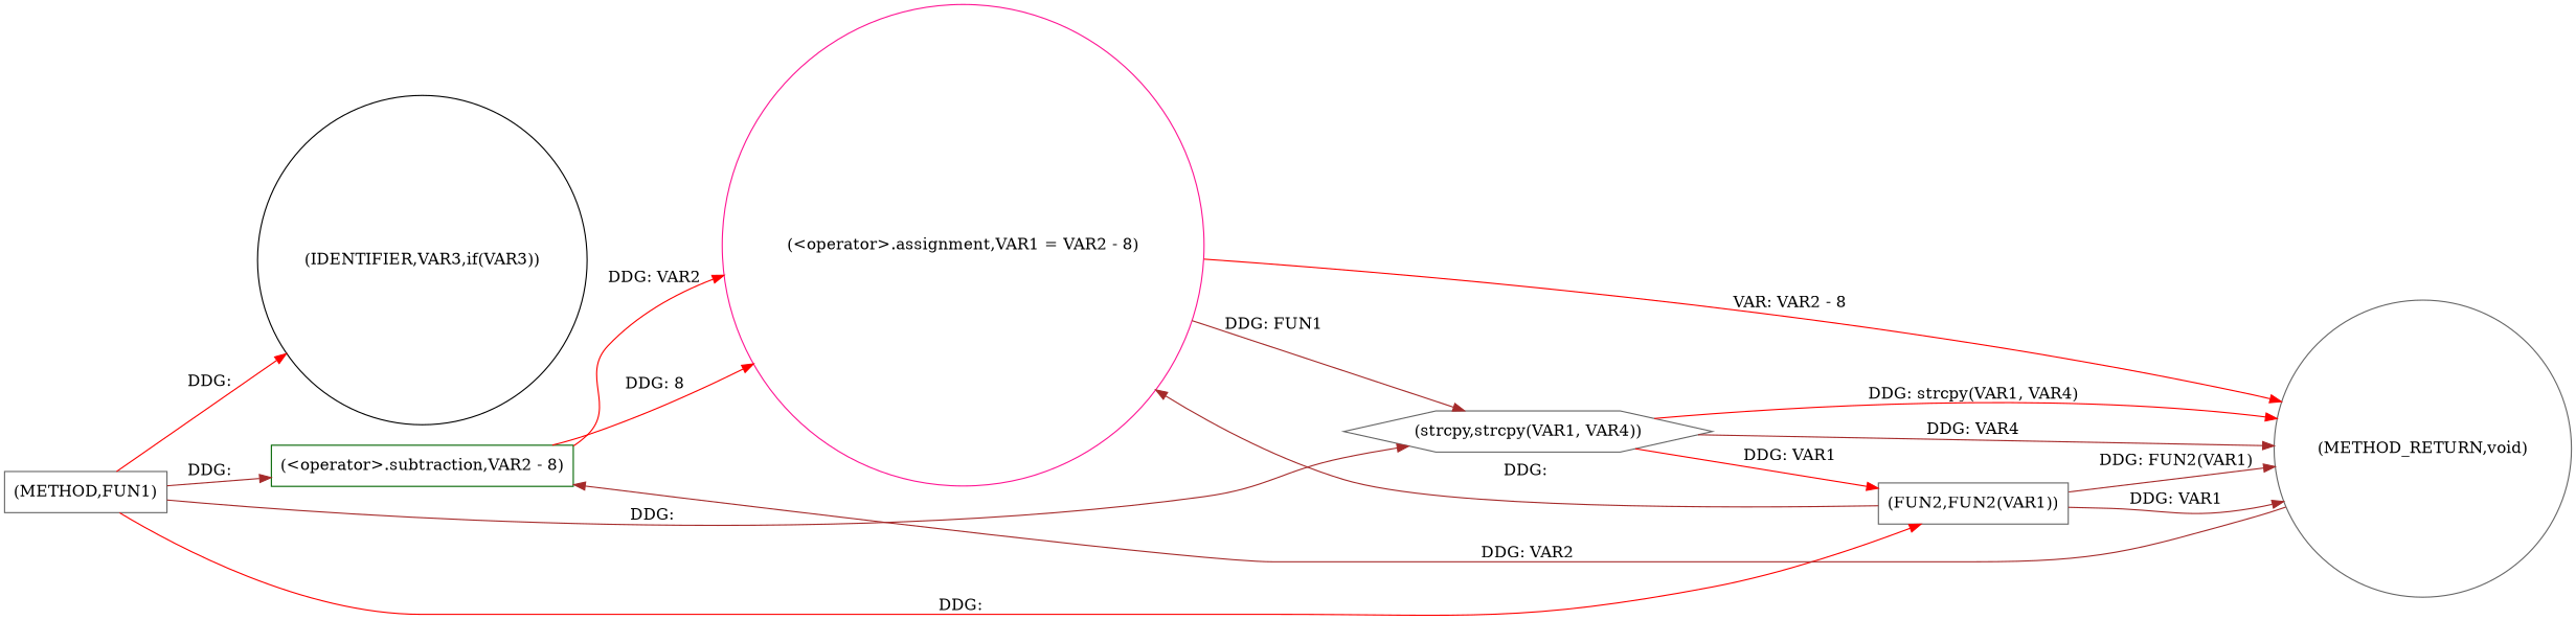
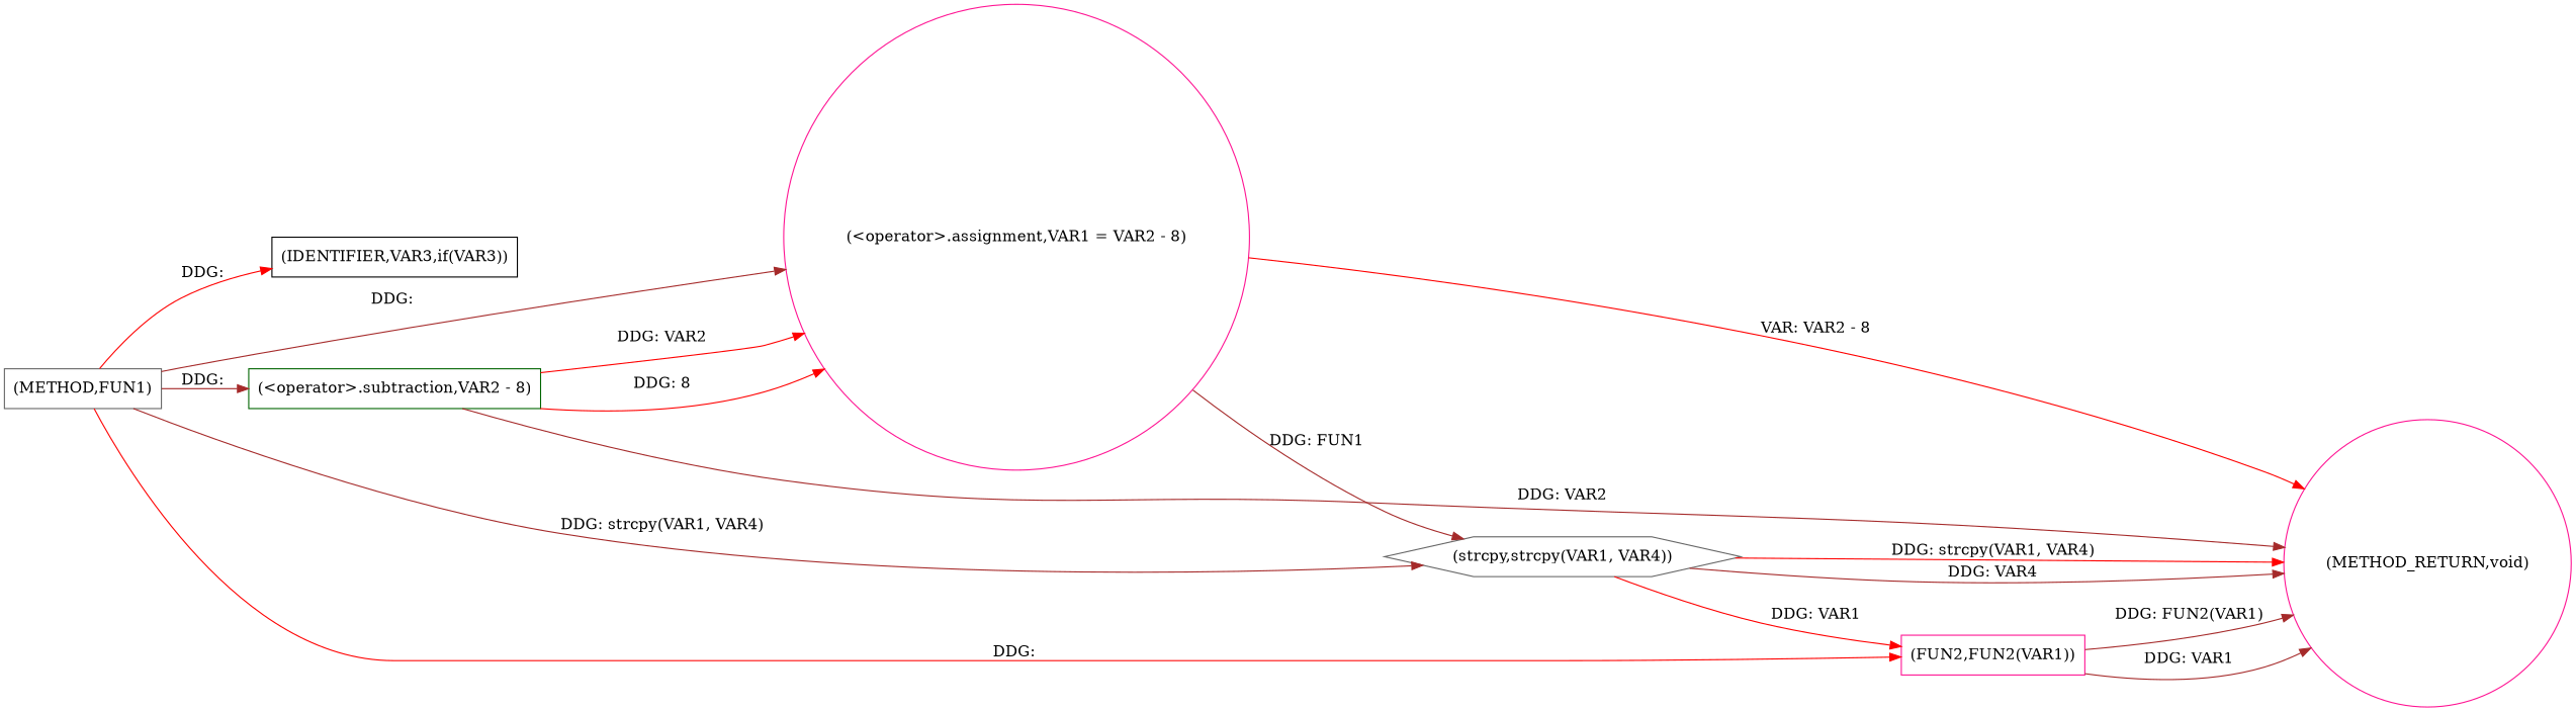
  digraph {
    rankdir=LR
    node [color=gray40 shape=box]
    edge [color=brown]
    n1 [label="(METHOD,FUN1)"]
-   n2 [color=black label="(IDENTIFIER,VAR3,if(VAR3))" shape=circle]
+   n2 [color=black label="(IDENTIFIER,VAR3,if(VAR3))"]
    n3 [color=deeppink label="(<operator>.assignment,VAR1 = VAR2 - 8)" shape=circle]
    n4 [color=darkgreen label="(<operator>.subtraction,VAR2 - 8)"]
    n5 [label="(strcpy,strcpy(VAR1, VAR4))" shape=hexagon]
-   n6 [label="(FUN2,FUN2(VAR1))"]
-   n7 [label="(METHOD_RETURN,void)" shape=circle]
+   n6 [color=deeppink label="(FUN2,FUN2(VAR1))"]
+   n7 [color=deeppink label="(METHOD_RETURN,void)" shape=circle]
    n1 -> n2 [color=red label="DDG: "]
-   n6 -> n3 [label="DDG: "]
+   n1 -> n3 [label="DDG: "]
    n1 -> n4 [label="DDG: "]
-   n1 -> n5 [label="DDG: "]
+   n1 -> n5 [label="DDG: strcpy(VAR1, VAR4)"]
    n1 -> n6 [color=red label="DDG: "]
    n3 -> n5 [label="DDG: FUN1"]
    n3 -> n7 [color=red label="VAR: VAR2 - 8"]
    n4 -> n3 [color=red label="DDG: VAR2"]
    n4 -> n3 [color=red label="DDG: 8"]
-   n7 -> n4 [label="DDG: VAR2"]
+   n4 -> n7 [label="DDG: VAR2"]
    n5 -> n6 [color=red label="DDG: VAR1"]
    n5 -> n7 [color=red label="DDG: strcpy(VAR1, VAR4)"]
    n5 -> n7 [label="DDG: VAR4"]
    n6 -> n7 [label="DDG: FUN2(VAR1)"]
    n6 -> n7 [label="DDG: VAR1"]
  }
